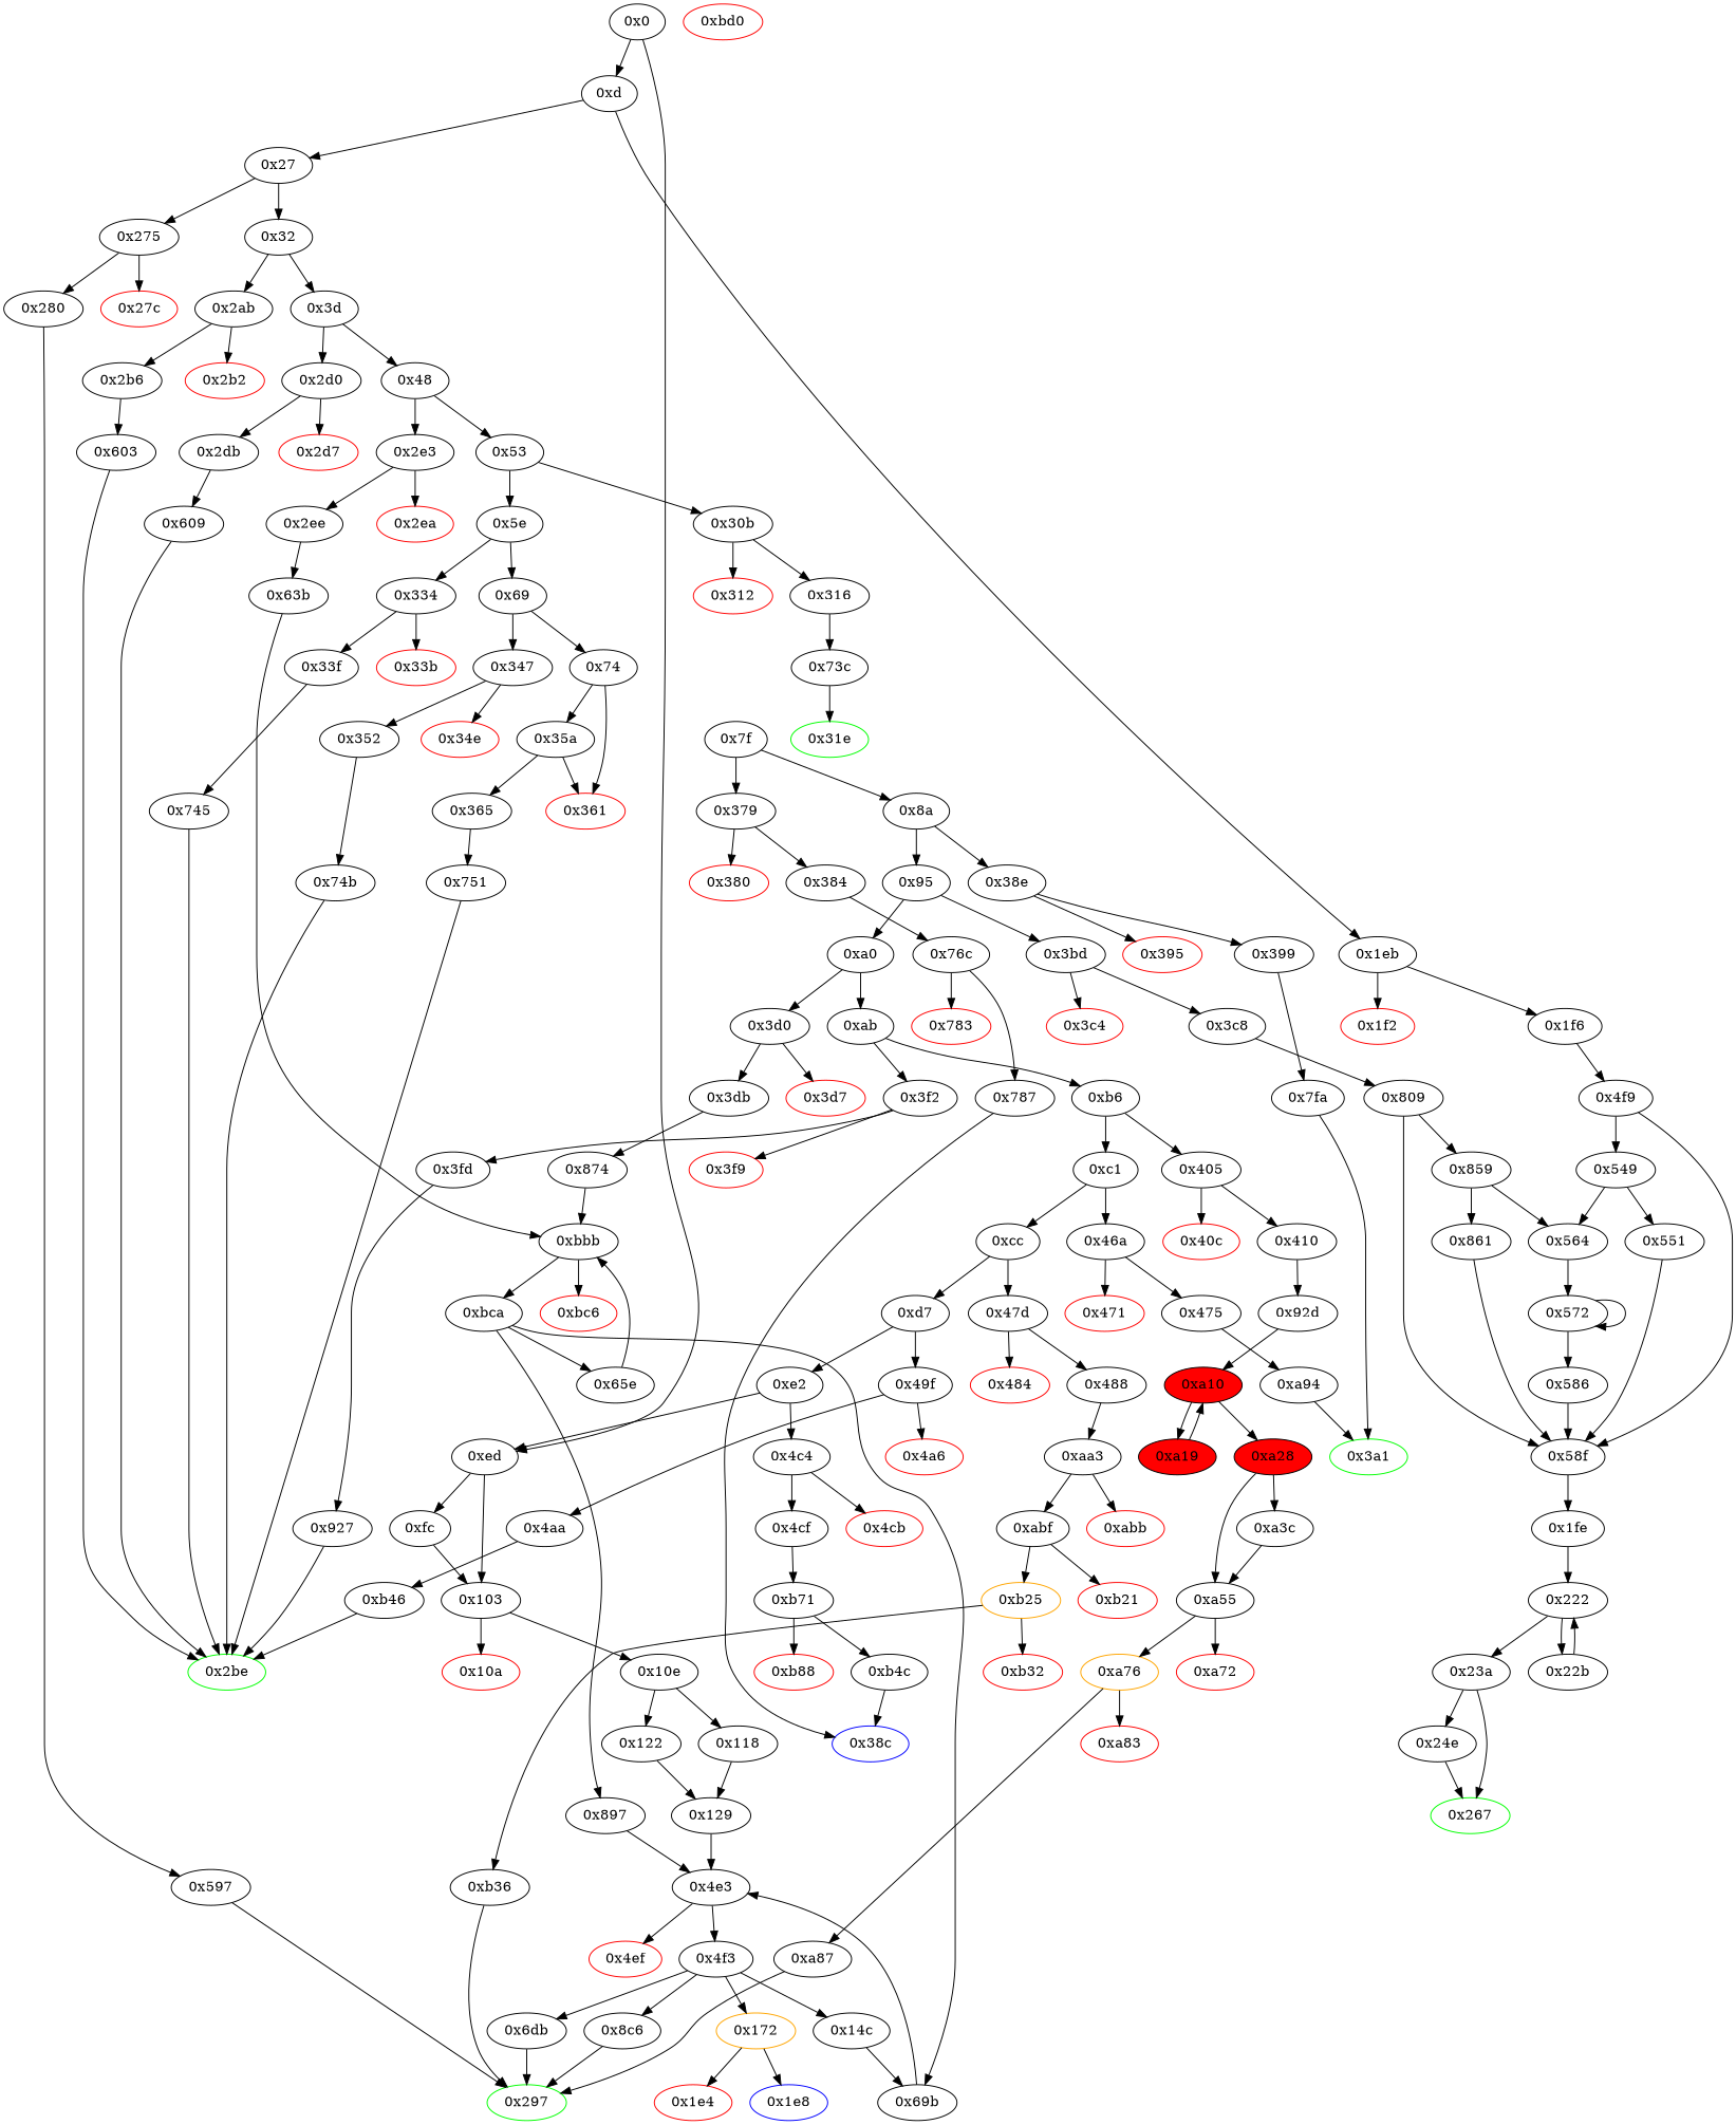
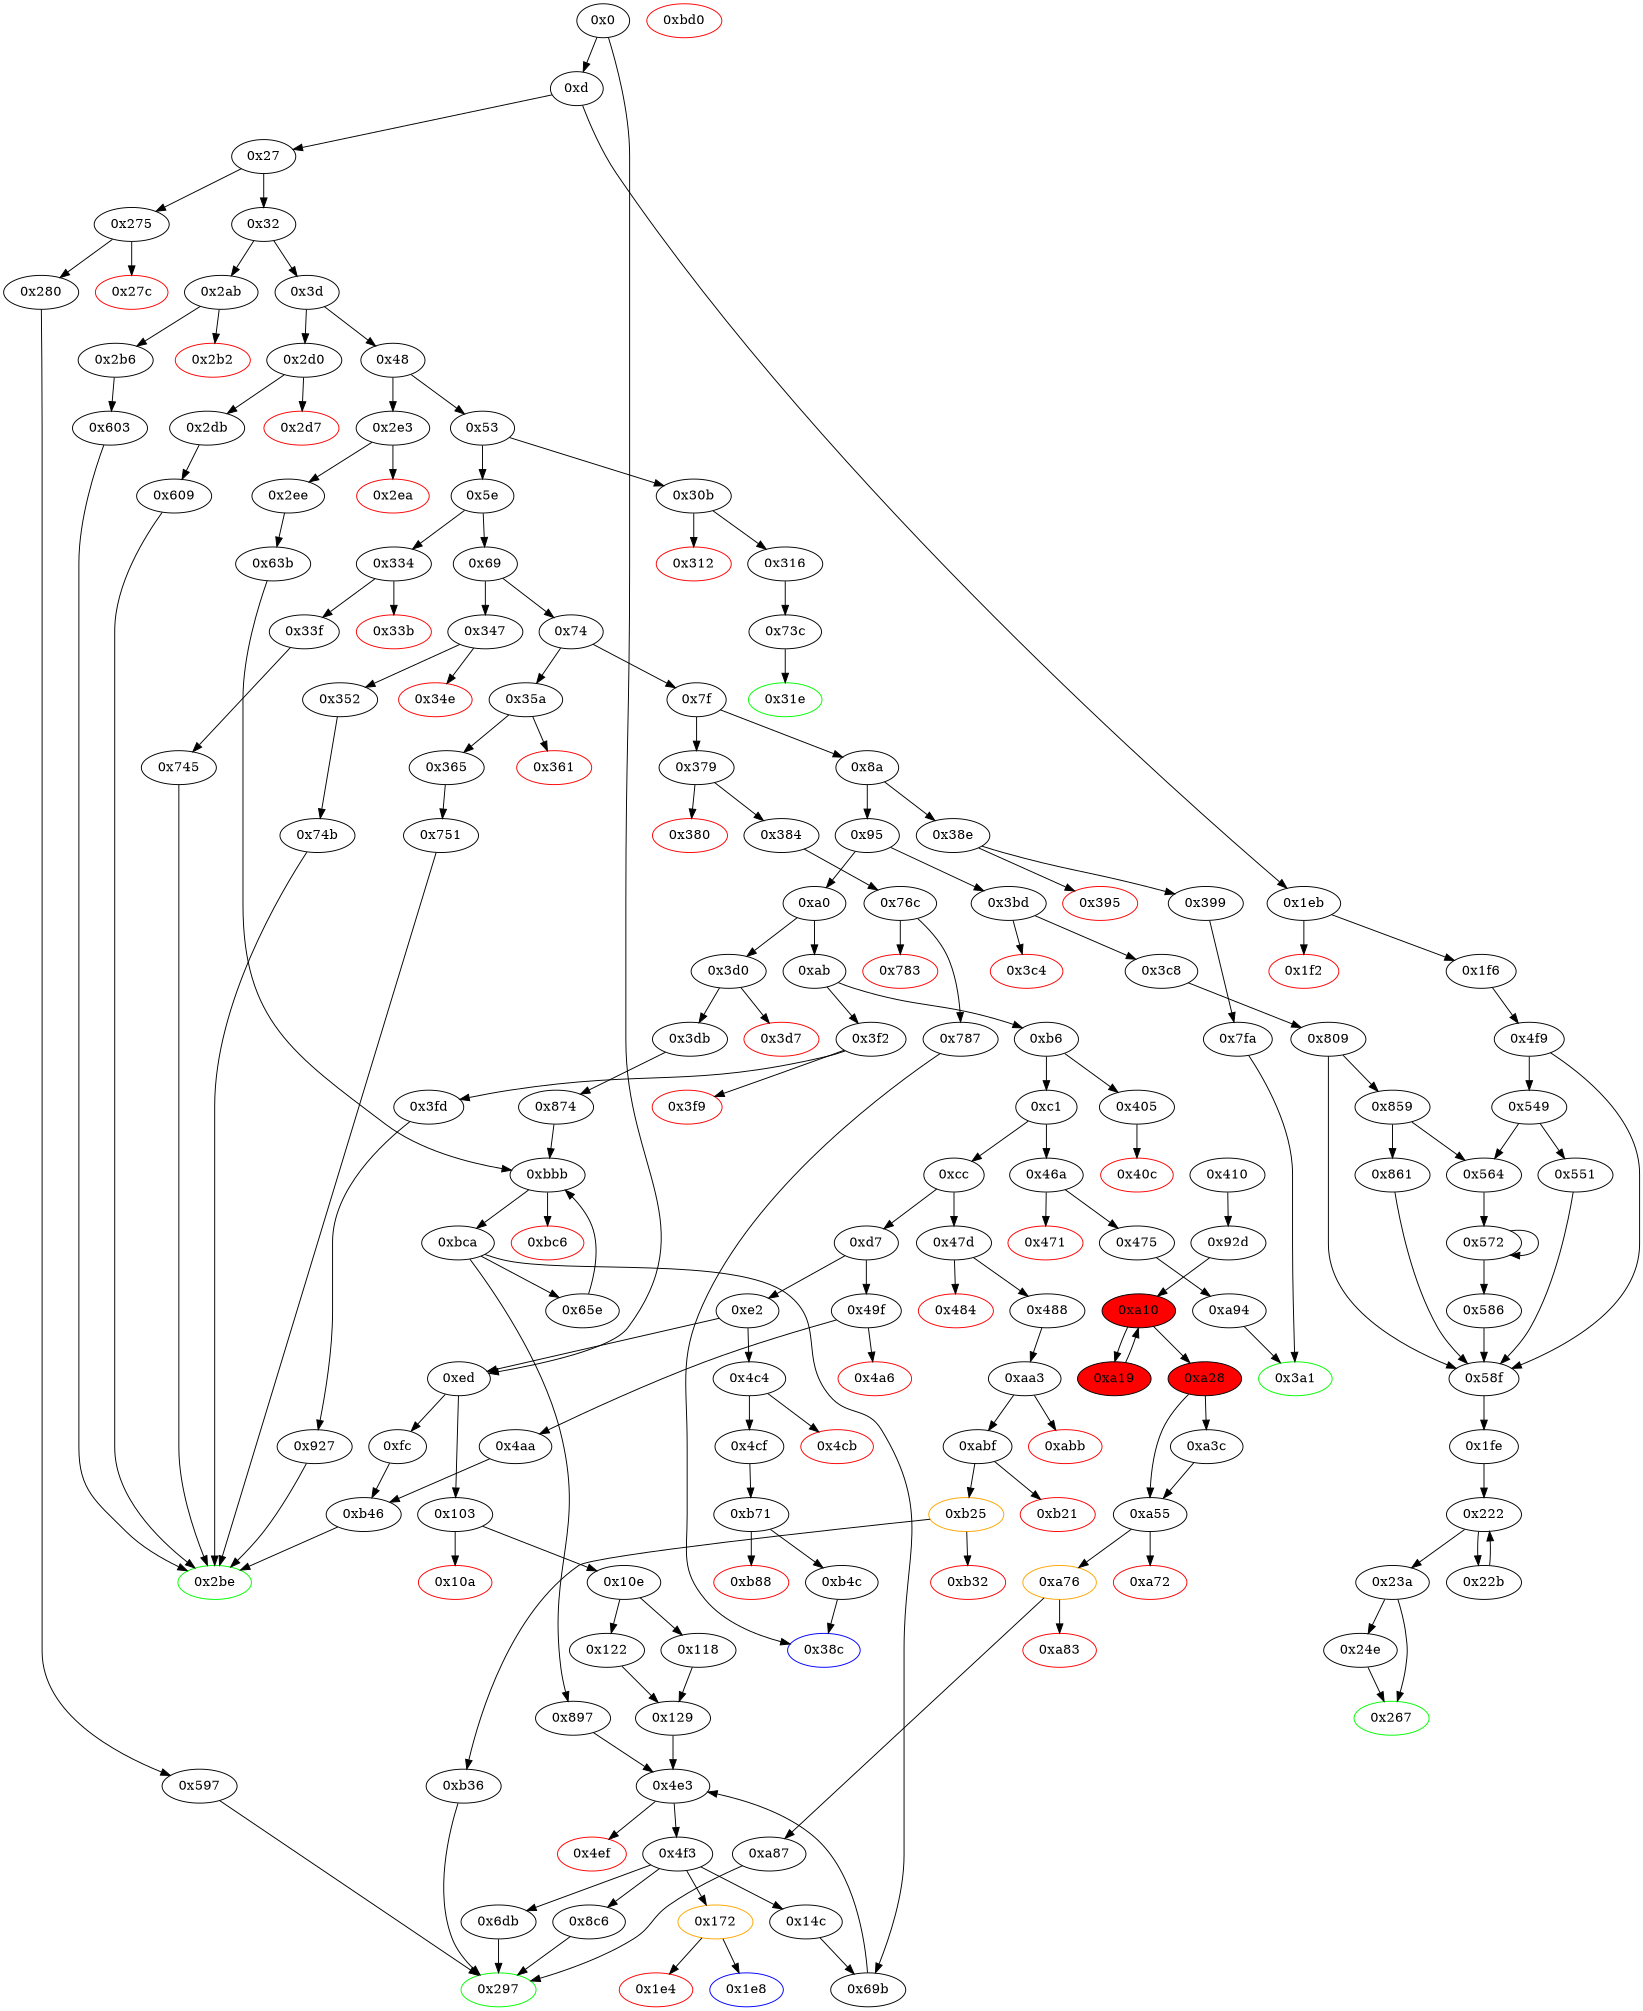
  digraph {
    node [fillcolor=white style=filled]
    "0xa83" [color=red]
    "0x3d7" [color=red]
    "0x3d0"
    "0x3db"
    "0x874"
    "0x4a6" [color=red]
    "0x49f"
    "0x4aa"
    "0xb46"
    "0x379"
    "0x384"
    "0x380" [color=red]
    "0x76c"
    "0x297" [color=green]
    "0xa87"
    "0xb36"
    "0x2be" [color=green]
    "0x484" [color=red]
    "0x47d"
    "0x488"
    "0xaa3"
    "0x3d"
    "0x48"
    "0x2d0"
    "0x2e3"
    "0x53"
    "0x2db"
    "0x2d7" [color=red]
    "0x751"
    "0x65e"
    "0xbbb"
    "0xbc6" [color=red]
    "0xbca"
    "0x222"
    "0x23a"
    "0x22b"
    "0x267" [color=green]
    "0x24e"
    "0x609"
    "0xa72" [color=red]
    "0xa55"
    "0xa76" [color=orange]
    "0x122"
    "0x129"
    "0x4e3"
    "0xa3c"
    "0xe2"
    "0xed"
    "0x4c4"
    "0xfc"
    "0x103"
    "0x4cb" [color=red]
    "0x4cf"
    "0xc1"
    "0xcc"
    "0x46a"
    "0xd7"
    "0x471" [color=red]
    "0x475"
    "0x572"
    "0x586"
    "0x58f"
    "0x783" [color=red]
    "0x787"
    "0x551"
    "0x1fe"
    "0x745"
    "0x316"
    "0x73c"
    "0x31e" [color=green]
    "0x809"
    "0x859"
    "0x564"
    "0x861"
    "0x3a1" [color=green]
    "0x7fa"
    "0x10a" [color=red]
    "0x10e"
    n79 [label="0xb4c"]
    "0x38c" [color=blue]
    "0x410"
    "0x92d"
    "0xa10" [fillcolor=red]
    "0x3c4" [color=red]
    "0x347"
    "0x352"
    "0x34e" [color=red]
    "0x74b"
    "0x69b"
    "0x897"
    "0x74"
    "0x35a"
    "0x7f"
    "0x365"
    "0x361" [color=red]
    "0x8a"
    "0x2b6"
    "0x603"
    "0x1e4" [color=red]
    "0xabb" [color=red]
    "0x6db"
    "0xb88" [color=red]
    "0x2ee"
    "0x2ea" [color=red]
    "0x30b"
    "0x5e"
    "0x312" [color=red]
    "0x597"
    "0x63b"
    "0x118"
    "0x3f2"
    "0x3fd"
    "0x3f9" [color=red]
    "0x927"
    "0xbd0" [color=red]
    "0x40c" [color=red]
    "0x549"
    "0xa19" [fillcolor=red]
    "0xa28" [fillcolor=red]
    "0x172" [color=orange]
    "0x1e8" [color=blue]
    "0x3c8"
    "0xb25" [color=orange]
    "0xb32" [color=red]
    "0x4ef" [color=red]
    "0xa94"
    "0x0"
    "0xd"
    "0x27"
    "0x1eb"
    "0x405"
    "0x38e"
    "0x95"
    "0xb21" [color=red]
    "0xa0"
    "0xab"
    "0xb6"
    "0x1f6"
    "0x4f9"
    "0x27c" [color=red]
    "0x275"
    "0x280"
    "0x32"
    "0x2ab"
    "0x2b2" [color=red]
    "0x4f3"
    "0x399"
    "0x395" [color=red]
    "0x33b" [color=red]
    "0x334"
    "0x33f"
    "0x8c6"
    "0x14c"
    "0x3bd"
    "0xb71"
    "0x69"
    "0x1f2" [color=red]
    "0xabf"
    "0x3d0" -> "0x3d7"
    "0x3d0" -> "0x3db"
    "0x3db" -> "0x874"
    "0x874" -> "0xbbb"
    "0x49f" -> "0x4a6"
    "0x49f" -> "0x4aa"
    "0x4aa" -> "0xb46"
    "0xb46" -> "0x2be"
    "0x379" -> "0x384"
    "0x379" -> "0x380"
    "0x384" -> "0x76c"
    "0x76c" -> "0x783"
    "0x76c" -> "0x787"
    "0xa87" -> "0x297"
    "0xb36" -> "0x297"
    "0x47d" -> "0x484"
    "0x47d" -> "0x488"
    "0x488" -> "0xaa3"
    "0xaa3" -> "0xabb"
    "0xaa3" -> "0xabf"
    "0x3d" -> "0x48"
    "0x3d" -> "0x2d0"
    "0x48" -> "0x2e3"
    "0x48" -> "0x53"
    "0x2d0" -> "0x2db"
    "0x2d0" -> "0x2d7"
    "0x2e3" -> "0x2ee"
    "0x2e3" -> "0x2ea"
    "0x53" -> "0x30b"
    "0x53" -> "0x5e"
    "0x2db" -> "0x609"
    "0x751" -> "0x2be"
    "0x65e" -> "0xbbb"
    "0xbbb" -> "0xbc6"
    "0xbbb" -> "0xbca"
    "0xbca" -> "0x65e"
    "0xbca" -> "0x69b"
    "0xbca" -> "0x897"
    "0x222" -> "0x23a"
    "0x222" -> "0x22b"
    "0x23a" -> "0x267"
    "0x23a" -> "0x24e"
    "0x22b" -> "0x222"
    "0x24e" -> "0x267"
    "0x609" -> "0x2be"
    "0xa55" -> "0xa72"
    "0xa55" -> "0xa76"
    "0xa76" -> "0xa83"
    "0xa76" -> "0xa87"
    "0x122" -> "0x129"
    "0x129" -> "0x4e3"
    "0x4e3" -> "0x4ef"
    "0x4e3" -> "0x4f3"
    "0xa3c" -> "0xa55"
    "0xe2" -> "0xed"
    "0xe2" -> "0x4c4"
    "0xed" -> "0xfc"
    "0xed" -> "0x103"
    "0x4c4" -> "0x4cb"
    "0x4c4" -> "0x4cf"
-   "0xfc" -> "0x103"
+   "0xfc" -> "0xb46"
    "0x103" -> "0x10a"
    "0x103" -> "0x10e"
    "0x4cf" -> "0xb71"
    "0xc1" -> "0xcc"
    "0xc1" -> "0x46a"
    "0xcc" -> "0x47d"
    "0xcc" -> "0xd7"
    "0x46a" -> "0x471"
    "0x46a" -> "0x475"
    "0xd7" -> "0x49f"
    "0xd7" -> "0xe2"
    "0x475" -> "0xa94"
    "0x572" -> "0x572"
    "0x572" -> "0x586"
    "0x586" -> "0x58f"
    "0x58f" -> "0x1fe"
    "0x787" -> "0x38c"
    "0x551" -> "0x58f"
    "0x1fe" -> "0x222"
    "0x745" -> "0x2be"
    "0x316" -> "0x73c"
    "0x73c" -> "0x31e"
    "0x809" -> "0x58f"
    "0x809" -> "0x859"
    "0x859" -> "0x564"
    "0x859" -> "0x861"
    "0x564" -> "0x572"
    "0x861" -> "0x58f"
    "0x7fa" -> "0x3a1"
    "0x10e" -> "0x122"
    "0x10e" -> "0x118"
    n79 -> "0x38c"
    "0x410" -> "0x92d"
    "0x92d" -> "0xa10"
    "0xa10" -> "0xa19"
    "0xa10" -> "0xa28"
    "0x347" -> "0x352"
    "0x347" -> "0x34e"
    "0x352" -> "0x74b"
    "0x74b" -> "0x2be"
    "0x69b" -> "0x4e3"
    "0x897" -> "0x4e3"
    "0x74" -> "0x35a"
-   "0x74" -> "0x361"
+   "0x74" -> "0x7f"
    "0x35a" -> "0x365"
    "0x35a" -> "0x361"
    "0x7f" -> "0x379"
    "0x7f" -> "0x8a"
    "0x365" -> "0x751"
    "0x8a" -> "0x38e"
    "0x8a" -> "0x95"
    "0x2b6" -> "0x603"
    "0x603" -> "0x2be"
    "0x6db" -> "0x297"
    "0x2ee" -> "0x63b"
    "0x30b" -> "0x316"
    "0x30b" -> "0x312"
    "0x5e" -> "0x334"
    "0x5e" -> "0x69"
    "0x597" -> "0x297"
    "0x63b" -> "0xbbb"
    "0x118" -> "0x129"
    "0x3f2" -> "0x3fd"
    "0x3f2" -> "0x3f9"
    "0x3fd" -> "0x927"
    "0x927" -> "0x2be"
    "0x549" -> "0x551"
    "0x549" -> "0x564"
    "0xa19" -> "0xa10"
    "0xa28" -> "0xa55"
    "0xa28" -> "0xa3c"
    "0x172" -> "0x1e4"
    "0x172" -> "0x1e8"
    "0x3c8" -> "0x809"
    "0xb25" -> "0xb36"
    "0xb25" -> "0xb32"
    "0xa94" -> "0x3a1"
    "0x0" -> "0xed"
    "0x0" -> "0xd"
    "0xd" -> "0x27"
    "0xd" -> "0x1eb"
    "0x27" -> "0x275"
    "0x27" -> "0x32"
    "0x1eb" -> "0x1f6"
    "0x1eb" -> "0x1f2"
-   "0x405" -> "0x410"
    "0x405" -> "0x40c"
    "0x38e" -> "0x399"
    "0x38e" -> "0x395"
    "0x95" -> "0xa0"
    "0x95" -> "0x3bd"
    "0xa0" -> "0x3d0"
    "0xa0" -> "0xab"
    "0xab" -> "0x3f2"
    "0xab" -> "0xb6"
    "0xb6" -> "0xc1"
    "0xb6" -> "0x405"
    "0x1f6" -> "0x4f9"
    "0x4f9" -> "0x58f"
    "0x4f9" -> "0x549"
    "0x275" -> "0x27c"
    "0x275" -> "0x280"
    "0x280" -> "0x597"
    "0x32" -> "0x3d"
    "0x32" -> "0x2ab"
    "0x2ab" -> "0x2b6"
    "0x2ab" -> "0x2b2"
    "0x4f3" -> "0x6db"
    "0x4f3" -> "0x172"
    "0x4f3" -> "0x8c6"
    "0x4f3" -> "0x14c"
    "0x399" -> "0x7fa"
    "0x334" -> "0x33b"
    "0x334" -> "0x33f"
    "0x33f" -> "0x745"
    "0x8c6" -> "0x297"
    "0x14c" -> "0x69b"
    "0x3bd" -> "0x3c4"
    "0x3bd" -> "0x3c8"
    "0xb71" -> n79
    "0xb71" -> "0xb88"
    "0x69" -> "0x347"
    "0x69" -> "0x74"
    "0xabf" -> "0xb25"
    "0xabf" -> "0xb21"
  }
